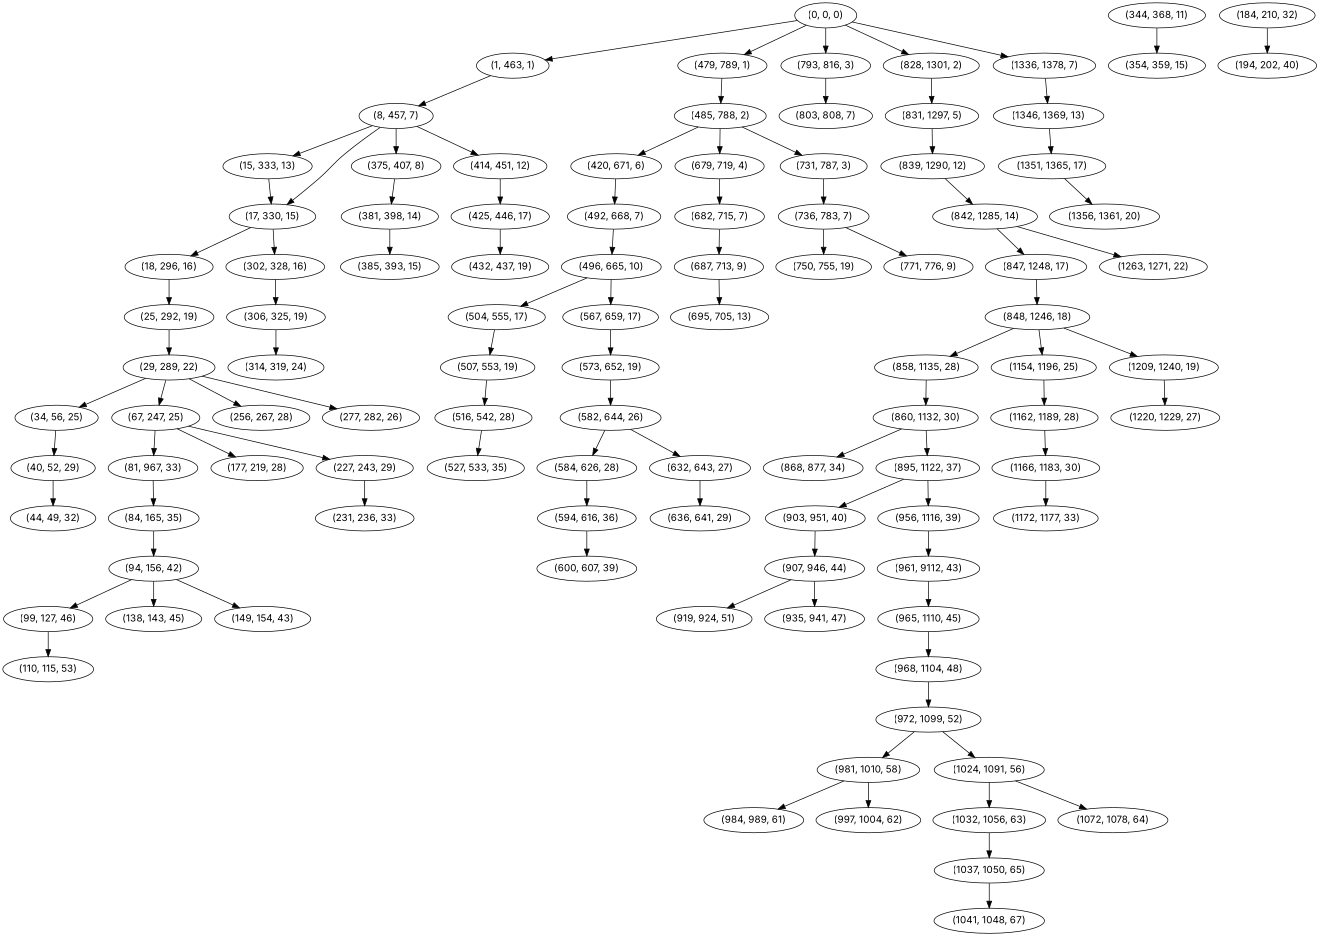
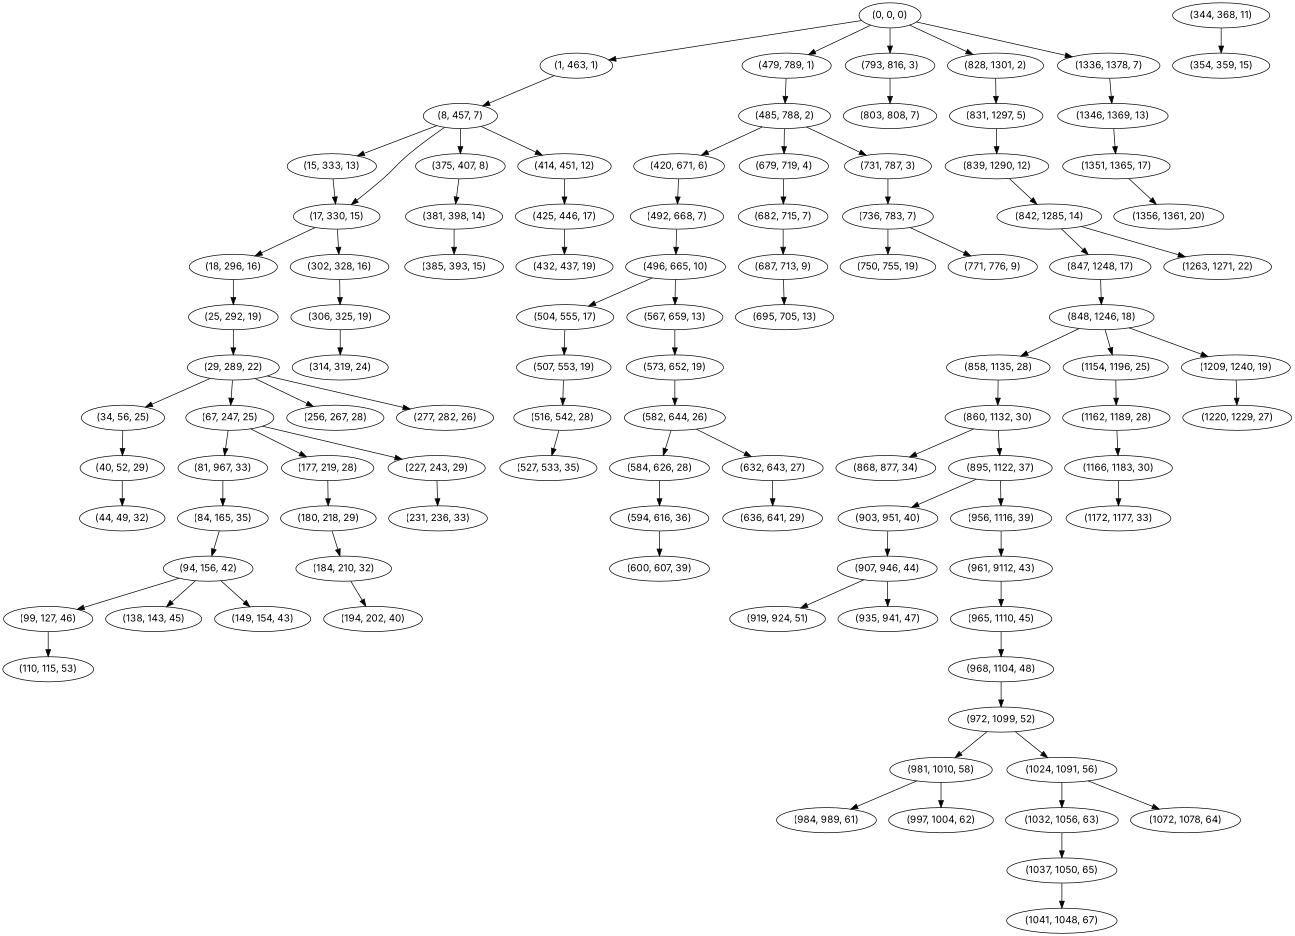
  digraph {
    fontname=Inter
    node [fontname=Inter]
    edge [fontname=Inter]
    "(0, 0, 0)"
    "(1, 463, 1)"
    "(479, 789, 1)"
    "(793, 816, 3)"
    "(828, 1301, 2)"
    "(1336, 1378, 7)"
    "(8, 457, 7)"
    "(485, 788, 2)"
    "(803, 808, 7)"
    "(831, 1297, 5)"
    "(1346, 1369, 13)"
    "(15, 333, 13)"
    "(375, 407, 8)"
    "(414, 451, 12)"
    "(17, 330, 15)"
    "(344, 368, 11)"
    "(354, 359, 15)"
    "(381, 398, 14)"
    "(425, 446, 17)"
    "(18, 296, 16)"
    "(302, 328, 16)"
    "(25, 292, 19)"
    "(306, 325, 19)"
    "(29, 289, 22)"
    "(34, 56, 25)"
    "(67, 247, 25)"
    "(256, 267, 28)"
    "(277, 282, 26)"
    "(40, 52, 29)"
    n30 [label="(81, 967, 33)"]
    "(177, 219, 28)"
    "(227, 243, 29)"
    "(44, 49, 32)"
    "(84, 165, 35)"
+   "(180, 218, 29)"
    "(231, 236, 33)"
    "(94, 156, 42)"
    "(99, 127, 46)"
    "(138, 143, 45)"
    "(149, 154, 43)"
    "(110, 115, 53)"
    "(184, 210, 32)"
    "(194, 202, 40)"
    "(314, 319, 24)"
    "(385, 393, 15)"
    "(432, 437, 19)"
    n47 [label="(420, 671, 6)"]
    "(679, 719, 4)"
    "(731, 787, 3)"
    "(492, 668, 7)"
    "(682, 715, 7)"
    "(736, 783, 7)"
    "(496, 665, 10)"
    "(504, 555, 17)"
-   "(567, 659, 13)" [label="(567, 659, 17)"]
+   "(567, 659, 13)"
    "(507, 553, 19)"
    "(573, 652, 19)"
    "(516, 542, 28)"
    "(527, 533, 35)"
    "(582, 644, 26)"
    "(584, 626, 28)"
    "(632, 643, 27)"
    "(594, 616, 36)"
    "(636, 641, 29)"
    "(600, 607, 39)"
    "(687, 713, 9)"
    "(695, 705, 13)"
    "(750, 755, 19)"
    "(771, 776, 9)"
    "(839, 1290, 12)"
    "(842, 1285, 14)"
    "(847, 1248, 17)"
    "(1263, 1271, 22)"
    "(848, 1246, 18)"
    "(858, 1135, 28)"
    "(1154, 1196, 25)"
    "(1209, 1240, 19)"
    "(860, 1132, 30)"
    "(1162, 1189, 28)"
    "(1220, 1229, 27)"
    "(868, 877, 34)"
    "(895, 1122, 37)"
    "(903, 951, 40)"
    "(956, 1116, 39)"
    "(907, 946, 44)"
    n86 [label="(961, 9112, 43)"]
    "(919, 924, 51)"
    "(935, 941, 47)"
    "(965, 1110, 45)"
    "(968, 1104, 48)"
    "(972, 1099, 52)"
    "(981, 1010, 58)"
    "(1024, 1091, 56)"
    "(984, 989, 61)"
    "(997, 1004, 62)"
    "(1032, 1056, 63)"
    "(1072, 1078, 64)"
    "(1037, 1050, 65)"
    "(1041, 1048, 67)"
    "(1166, 1183, 30)"
    "(1172, 1177, 33)"
    "(1351, 1365, 17)"
    "(1356, 1361, 20)"
    "(0, 0, 0)" -> "(1, 463, 1)"
    "(0, 0, 0)" -> "(479, 789, 1)"
    "(0, 0, 0)" -> "(793, 816, 3)"
    "(0, 0, 0)" -> "(828, 1301, 2)"
    "(0, 0, 0)" -> "(1336, 1378, 7)"
    "(1, 463, 1)" -> "(8, 457, 7)"
    "(479, 789, 1)" -> "(485, 788, 2)"
    "(793, 816, 3)" -> "(803, 808, 7)"
    "(828, 1301, 2)" -> "(831, 1297, 5)"
    "(1336, 1378, 7)" -> "(1346, 1369, 13)"
    "(8, 457, 7)" -> "(15, 333, 13)"
    "(8, 457, 7)" -> "(375, 407, 8)"
    "(8, 457, 7)" -> "(414, 451, 12)"
    "(8, 457, 7)" -> "(17, 330, 15)"
    "(485, 788, 2)" -> n47
    "(485, 788, 2)" -> "(679, 719, 4)"
    "(485, 788, 2)" -> "(731, 787, 3)"
    "(831, 1297, 5)" -> "(839, 1290, 12)"
    "(1346, 1369, 13)" -> "(1351, 1365, 17)"
    "(15, 333, 13)" -> "(17, 330, 15)"
    "(375, 407, 8)" -> "(381, 398, 14)"
    "(414, 451, 12)" -> "(425, 446, 17)"
    "(17, 330, 15)" -> "(18, 296, 16)"
    "(17, 330, 15)" -> "(302, 328, 16)"
    "(344, 368, 11)" -> "(354, 359, 15)"
    "(381, 398, 14)" -> "(385, 393, 15)"
    "(425, 446, 17)" -> "(432, 437, 19)"
    "(18, 296, 16)" -> "(25, 292, 19)"
    "(302, 328, 16)" -> "(306, 325, 19)"
    "(25, 292, 19)" -> "(29, 289, 22)"
    "(306, 325, 19)" -> "(314, 319, 24)"
    "(29, 289, 22)" -> "(34, 56, 25)"
    "(29, 289, 22)" -> "(67, 247, 25)"
    "(29, 289, 22)" -> "(256, 267, 28)"
    "(29, 289, 22)" -> "(277, 282, 26)"
    "(34, 56, 25)" -> "(40, 52, 29)"
    "(67, 247, 25)" -> n30
    "(67, 247, 25)" -> "(177, 219, 28)"
    "(67, 247, 25)" -> "(227, 243, 29)"
    "(40, 52, 29)" -> "(44, 49, 32)"
    n30 -> "(84, 165, 35)"
+   "(177, 219, 28)" -> "(180, 218, 29)"
    "(227, 243, 29)" -> "(231, 236, 33)"
    "(84, 165, 35)" -> "(94, 156, 42)"
+   "(180, 218, 29)" -> "(184, 210, 32)"
    "(94, 156, 42)" -> "(99, 127, 46)"
    "(94, 156, 42)" -> "(138, 143, 45)"
    "(94, 156, 42)" -> "(149, 154, 43)"
    "(99, 127, 46)" -> "(110, 115, 53)"
    "(184, 210, 32)" -> "(194, 202, 40)"
    n47 -> "(492, 668, 7)"
    "(679, 719, 4)" -> "(682, 715, 7)"
    "(731, 787, 3)" -> "(736, 783, 7)"
    "(492, 668, 7)" -> "(496, 665, 10)"
    "(682, 715, 7)" -> "(687, 713, 9)"
    "(736, 783, 7)" -> "(750, 755, 19)"
    "(736, 783, 7)" -> "(771, 776, 9)"
    "(496, 665, 10)" -> "(504, 555, 17)"
    "(496, 665, 10)" -> "(567, 659, 13)"
    "(504, 555, 17)" -> "(507, 553, 19)"
    "(567, 659, 13)" -> "(573, 652, 19)"
    "(507, 553, 19)" -> "(516, 542, 28)"
    "(573, 652, 19)" -> "(582, 644, 26)"
    "(516, 542, 28)" -> "(527, 533, 35)"
    "(582, 644, 26)" -> "(584, 626, 28)"
    "(582, 644, 26)" -> "(632, 643, 27)"
    "(584, 626, 28)" -> "(594, 616, 36)"
    "(632, 643, 27)" -> "(636, 641, 29)"
    "(594, 616, 36)" -> "(600, 607, 39)"
    "(687, 713, 9)" -> "(695, 705, 13)"
    "(839, 1290, 12)" -> "(842, 1285, 14)"
    "(842, 1285, 14)" -> "(847, 1248, 17)"
    "(842, 1285, 14)" -> "(1263, 1271, 22)"
    "(847, 1248, 17)" -> "(848, 1246, 18)"
    "(848, 1246, 18)" -> "(858, 1135, 28)"
    "(848, 1246, 18)" -> "(1154, 1196, 25)"
    "(848, 1246, 18)" -> "(1209, 1240, 19)"
    "(858, 1135, 28)" -> "(860, 1132, 30)"
    "(1154, 1196, 25)" -> "(1162, 1189, 28)"
    "(1209, 1240, 19)" -> "(1220, 1229, 27)"
    "(860, 1132, 30)" -> "(868, 877, 34)"
    "(860, 1132, 30)" -> "(895, 1122, 37)"
    "(1162, 1189, 28)" -> "(1166, 1183, 30)"
    "(895, 1122, 37)" -> "(903, 951, 40)"
    "(895, 1122, 37)" -> "(956, 1116, 39)"
    "(903, 951, 40)" -> "(907, 946, 44)"
    "(956, 1116, 39)" -> n86
    "(907, 946, 44)" -> "(919, 924, 51)"
    "(907, 946, 44)" -> "(935, 941, 47)"
    n86 -> "(965, 1110, 45)"
    "(965, 1110, 45)" -> "(968, 1104, 48)"
    "(968, 1104, 48)" -> "(972, 1099, 52)"
    "(972, 1099, 52)" -> "(981, 1010, 58)"
    "(972, 1099, 52)" -> "(1024, 1091, 56)"
    "(981, 1010, 58)" -> "(984, 989, 61)"
    "(981, 1010, 58)" -> "(997, 1004, 62)"
    "(1024, 1091, 56)" -> "(1032, 1056, 63)"
    "(1024, 1091, 56)" -> "(1072, 1078, 64)"
    "(1032, 1056, 63)" -> "(1037, 1050, 65)"
    "(1037, 1050, 65)" -> "(1041, 1048, 67)"
    "(1166, 1183, 30)" -> "(1172, 1177, 33)"
    "(1351, 1365, 17)" -> "(1356, 1361, 20)"
  }
